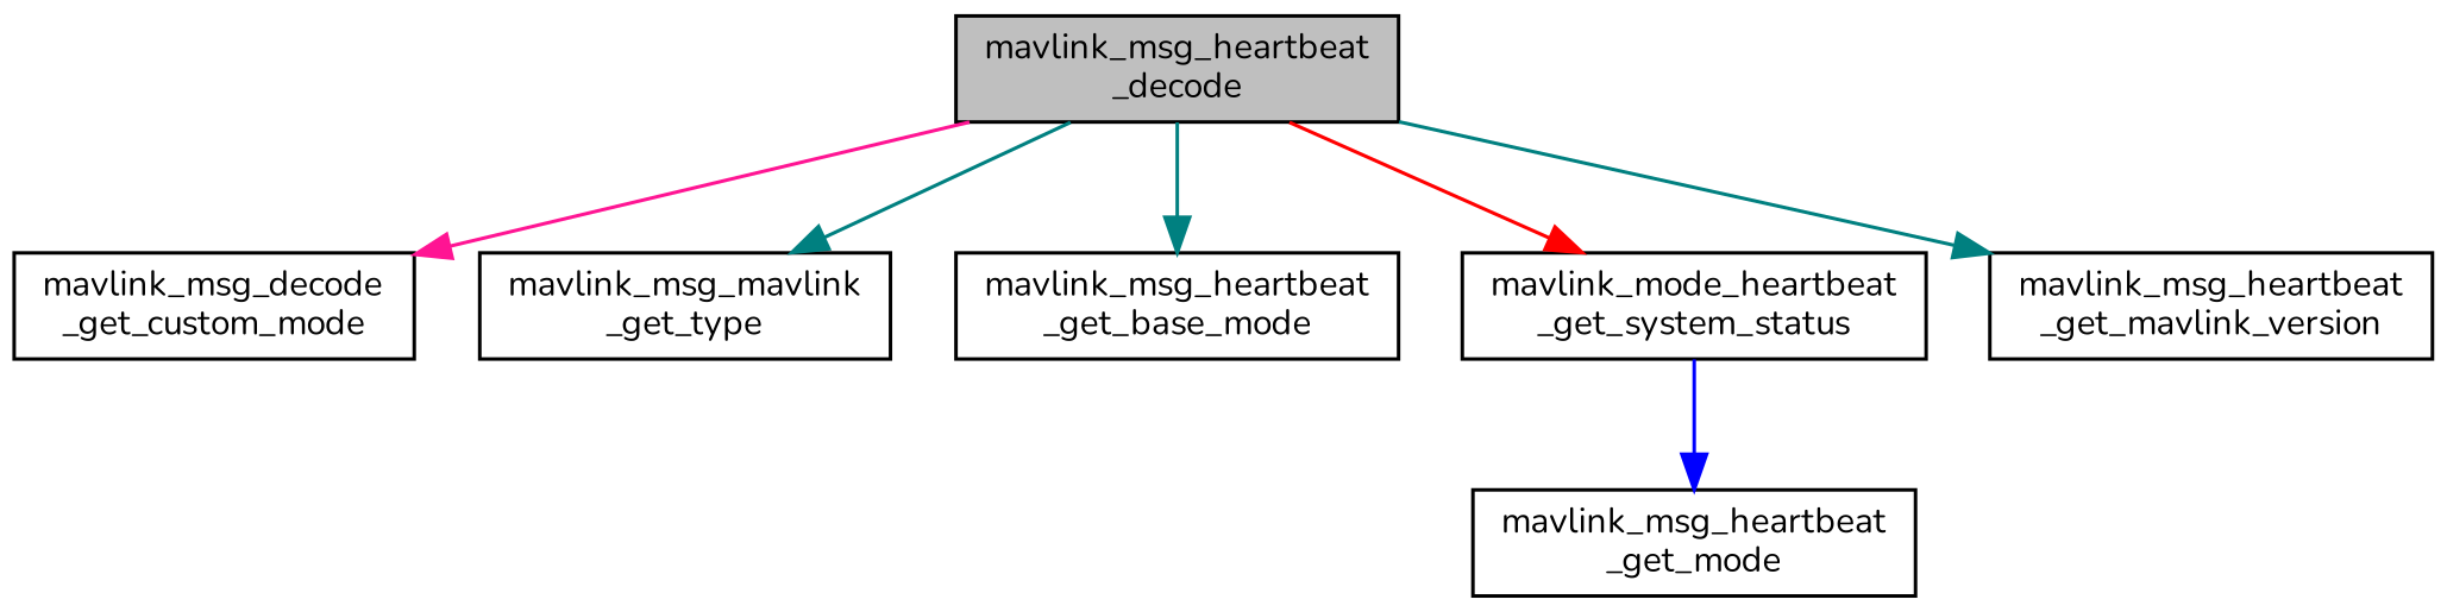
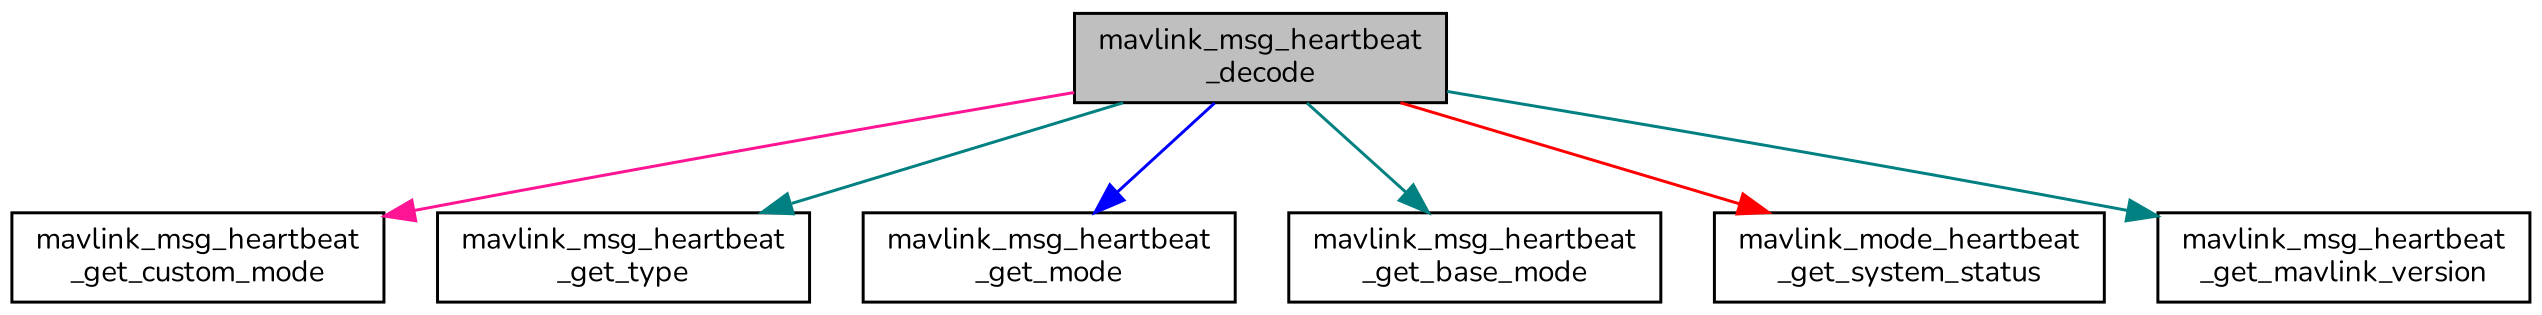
  digraph {
    fontname=Nunito
    rankdir=TB
    node [color=black fillcolor=white fontname=Nunito fontsize=10 shape=record style=filled]
    edge [color=teal fontname=Nunito fontsize=10 labelfontname=Helvetica labelfontsize=10 style=solid]
    n1 [fillcolor=grey75 fontcolor=black height=0.2 label="mavlink_msg_heartbeat\l_decode" width=0.4]
-   n2 [height=0.2 label="mavlink_msg_decode\l_get_custom_mode" width=0.4]
-   n3 [height=0.2 label="mavlink_msg_mavlink\l_get_type" width=0.4]
+   n2 [height=0.2 label="mavlink_msg_heartbeat\l_get_custom_mode" width=0.4]
+   n3 [height=0.2 label="mavlink_msg_heartbeat\l_get_type" width=0.4]
    n4 [height=0.2 label="mavlink_msg_heartbeat\l_get_mode" width=0.4]
    n5 [height=0.2 label="mavlink_msg_heartbeat\l_get_base_mode" width=0.4]
    n6 [height=0.2 label="mavlink_mode_heartbeat\l_get_system_status" width=0.4]
    n7 [height=0.2 label="mavlink_msg_heartbeat\l_get_mavlink_version" width=0.4]
    n1 -> n2 [color=deeppink]
    n1 -> n3
-   n6 -> n4 [color=blue]
+   n1 -> n4 [color=blue]
    n1 -> n5
    n1 -> n6 [color=red]
    n1 -> n7
  }
